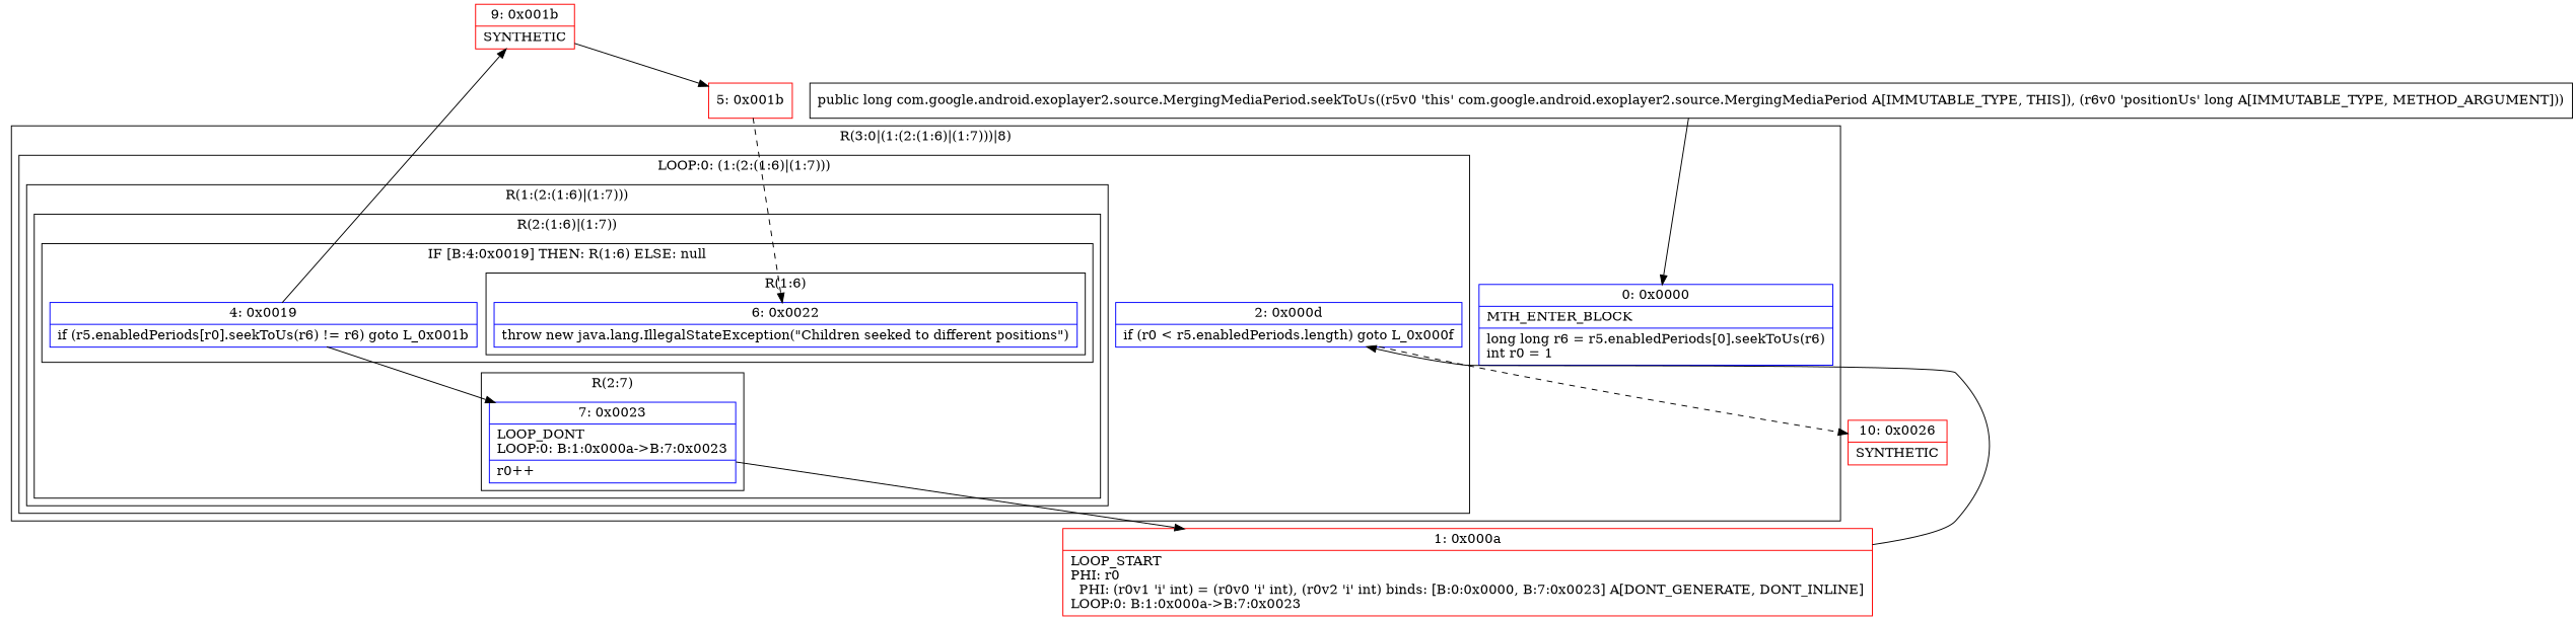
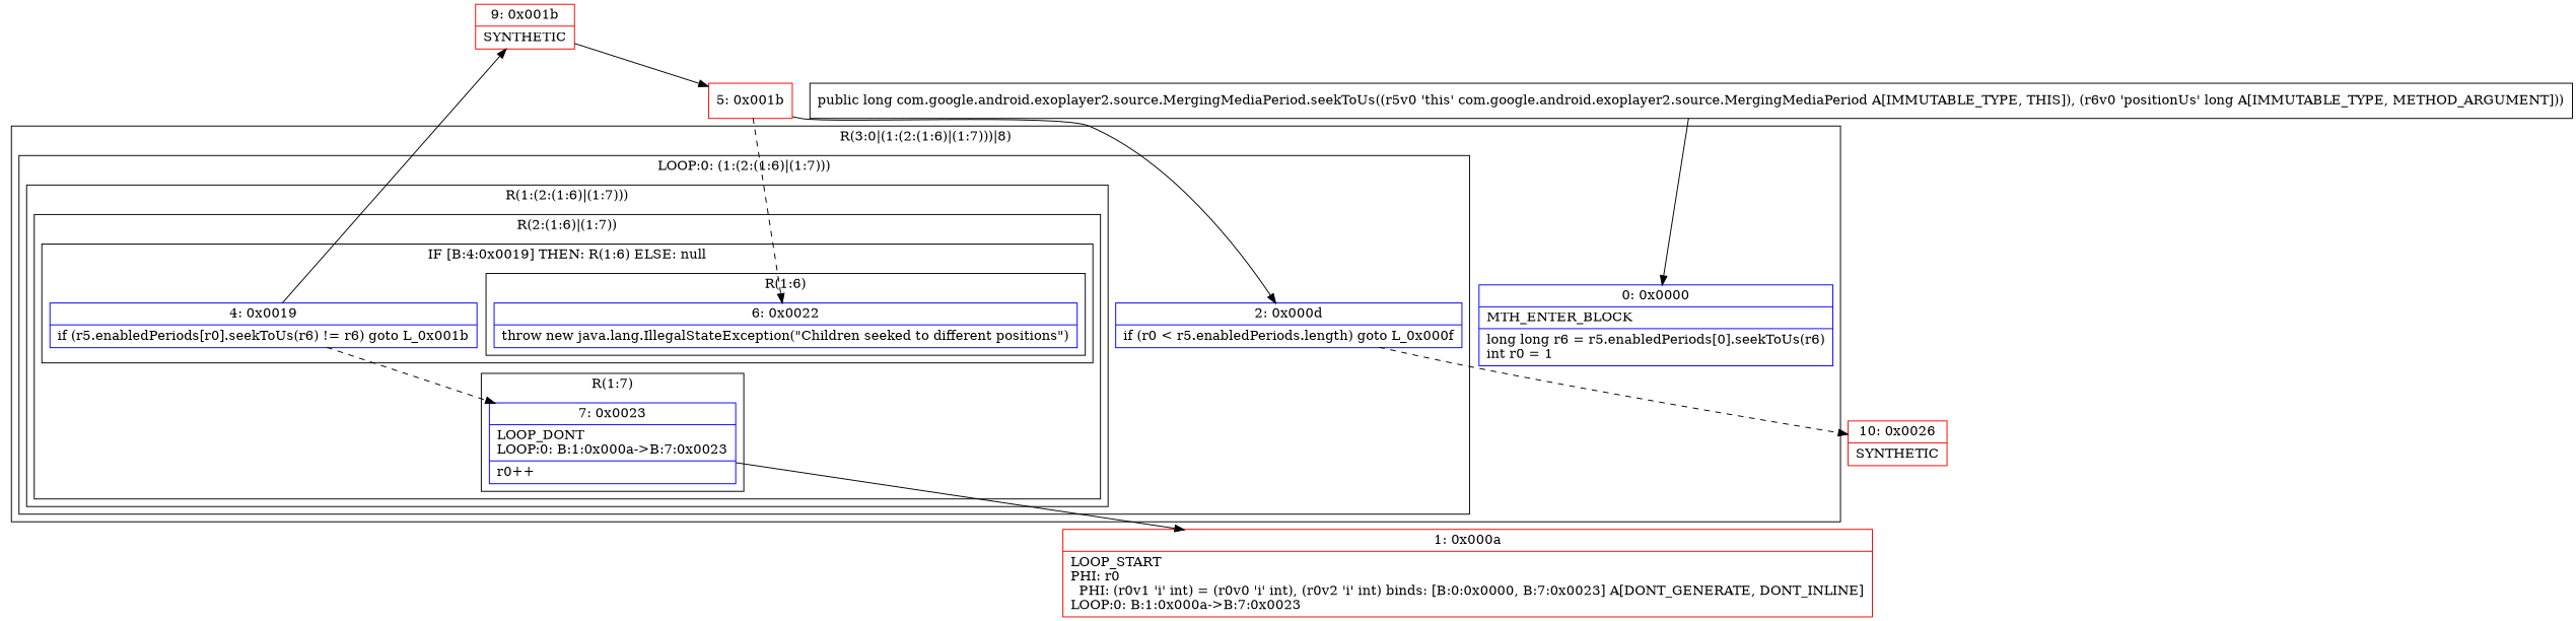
  digraph {
    node [color=blue shape=record]
    n1 [label="{6\:\ 0x0022|throw new java.lang.IllegalStateException(\"Children seeked to different positions\")\l}"]
    n2 [label="{4\:\ 0x0019|if (r5.enabledPeriods[r0].seekToUs(r6) != r6) goto L_0x001b\l}"]
    n3 [label="{7\:\ 0x0023|LOOP_DONT\lLOOP:0: B:1:0x000a\-\>B:7:0x0023\l|r0++\l}"]
    n4 [label="{2\:\ 0x000d|if (r0 \< r5.enabledPeriods.length) goto L_0x000f\l}"]
    n5 [label="{0\:\ 0x0000|MTH_ENTER_BLOCK\l|long long r6 = r5.enabledPeriods[0].seekToUs(r6)\lint r0 = 1\l}"]
    n6 [color=red label="{9\:\ 0x001b|SYNTHETIC\l}"]
    n7 [color=red label="{1\:\ 0x000a|LOOP_START\lPHI: r0 \l  PHI: (r0v1 'i' int) = (r0v0 'i' int), (r0v2 'i' int) binds: [B:0:0x0000, B:7:0x0023] A[DONT_GENERATE, DONT_INLINE]\lLOOP:0: B:1:0x000a\-\>B:7:0x0023\l}"]
    n8 [color=red label="{10\:\ 0x0026|SYNTHETIC\l}"]
    n9 [color=red label="{5\:\ 0x001b}"]
    n10 [label="{public long com.google.android.exoplayer2.source.MergingMediaPeriod.seekToUs((r5v0 'this' com.google.android.exoplayer2.source.MergingMediaPeriod A[IMMUTABLE_TYPE, THIS]), (r6v0 'positionUs' long A[IMMUTABLE_TYPE, METHOD_ARGUMENT])) }" color=""]
    subgraph cluster_1 {
      label="R(3:0|(1:(2:(1:6)|(1:7)))|8)"
      n5
      subgraph cluster_2 {
        label="LOOP:0: (1:(2:(1:6)|(1:7)))"
        n4
        subgraph cluster_3 {
          label="R(1:(2:(1:6)|(1:7)))"
          subgraph cluster_4 {
            label="R(2:(1:6)|(1:7))"
            subgraph cluster_5 {
              label="IF [B:4:0x0019] THEN: R(1:6) ELSE: null"
              n2
              subgraph cluster_6 {
                label="R(1:6)"
                n1
              }
            }
            subgraph cluster_7 {
-             label="R(2:7)"
+             label="R(1:7)"
              n3
            }
          }
        }
      }
    }
-   n2 -> n3 [style=solid]
+   n2 -> n3 [style=dashed]
    n2 -> n6
    n3 -> n7
    n4 -> n8 [style=dashed]
    n6 -> n9
-   n7 -> n4
+   n9 -> n4
    n9 -> n1 [style=dashed]
    n10 -> n5
  }
